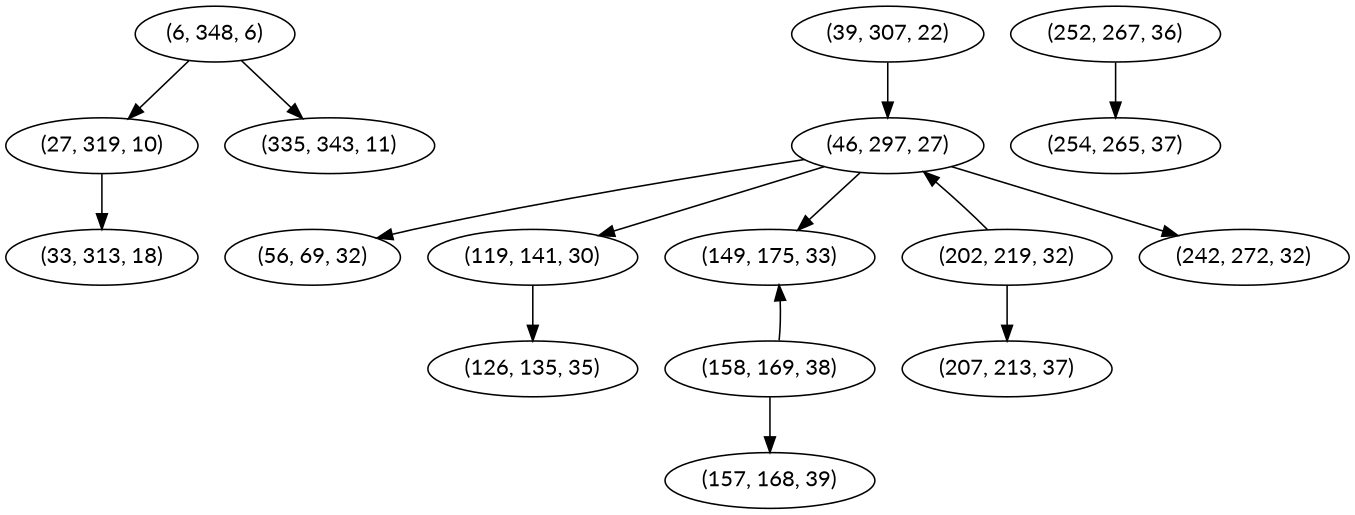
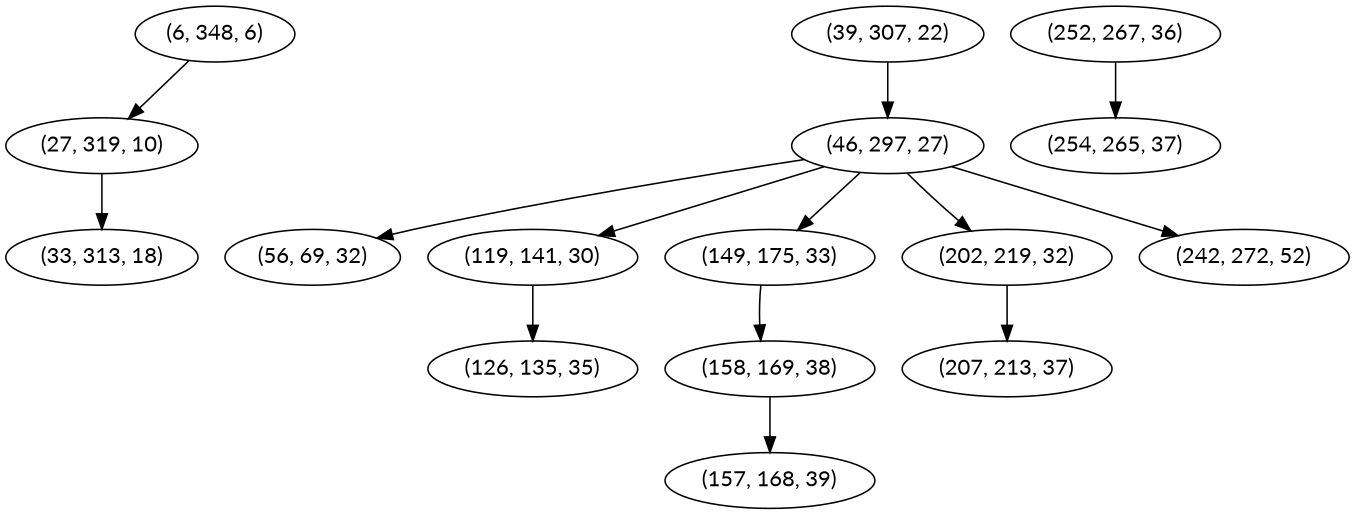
  digraph {
    fontname=Lato
    node [fontname=Lato]
    edge [fontname=Lato]
    n1 [label="(27, 319, 10)"]
    "(6, 348, 6)"
-   "(335, 343, 11)"
    "(33, 313, 18)"
    "(39, 307, 22)"
    "(46, 297, 27)"
    "(56, 69, 32)"
    "(119, 141, 30)"
    "(149, 175, 33)"
    "(202, 219, 32)"
-   "(242, 272, 32)"
+   "(242, 272, 32)" [label="(242, 272, 52)"]
    "(126, 135, 35)"
    n13 [label="(158, 169, 38)"]
    "(207, 213, 37)"
    "(157, 168, 39)"
    "(252, 267, 36)"
    "(254, 265, 37)"
    n1 -> "(33, 313, 18)"
    "(6, 348, 6)" -> n1
-   "(6, 348, 6)" -> "(335, 343, 11)"
    "(39, 307, 22)" -> "(46, 297, 27)"
    "(46, 297, 27)" -> "(56, 69, 32)"
    "(46, 297, 27)" -> "(119, 141, 30)"
    "(46, 297, 27)" -> "(149, 175, 33)"
-   "(202, 219, 32)" -> "(46, 297, 27)"
+   "(46, 297, 27)" -> "(202, 219, 32)"
    "(46, 297, 27)" -> "(242, 272, 32)"
    "(119, 141, 30)" -> "(126, 135, 35)"
-   n13 -> "(149, 175, 33)"
+   "(149, 175, 33)" -> n13
    "(202, 219, 32)" -> "(207, 213, 37)"
    n13 -> "(157, 168, 39)"
    "(252, 267, 36)" -> "(254, 265, 37)"
  }
